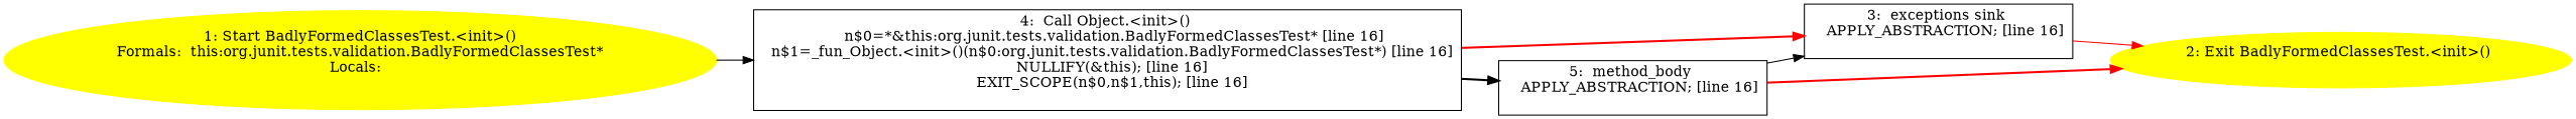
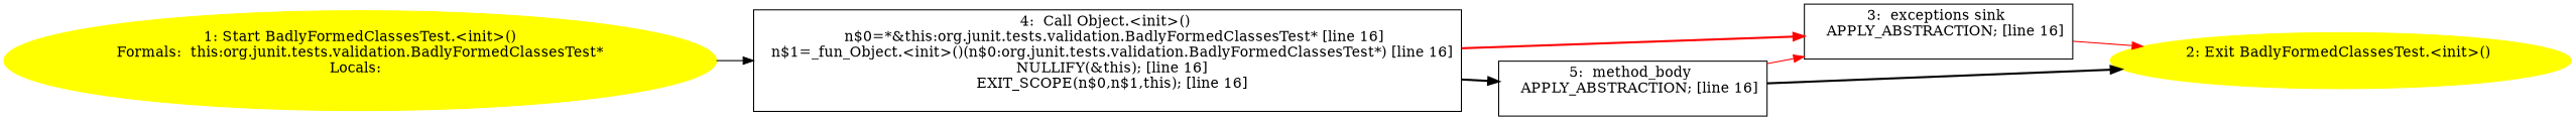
  digraph {
    rankdir=LR
    node [shape=box]
    edge [style=solid]
    n1 [color=yellow label="1: Start BadlyFormedClassesTest.<init>()\nFormals:  this:org.junit.tests.validation.BadlyFormedClassesTest*\nLocals:  \n  " style=filled shape=""]
    n2 [label="4:  Call Object.<init>() \n   n$0=*&this:org.junit.tests.validation.BadlyFormedClassesTest* [line 16]\n  n$1=_fun_Object.<init>()(n$0:org.junit.tests.validation.BadlyFormedClassesTest*) [line 16]\n  NULLIFY(&this); [line 16]\n  EXIT_SCOPE(n$0,n$1,this); [line 16]\n "]
    n3 [label="3:  exceptions sink \n   APPLY_ABSTRACTION; [line 16]\n "]
    n4 [label="5:  method_body \n   APPLY_ABSTRACTION; [line 16]\n "]
    n5 [color=yellow label="2: Exit BadlyFormedClassesTest.<init>() \n  " style=filled shape=""]
    n1 -> n2
    n2 -> n3 [color=red style=bold]
    n2 -> n4 [style=bold]
    n3 -> n5 [color=red]
-   n4 -> n3 [color=black]
-   n4 -> n5 [style=bold color=red]
+   n4 -> n3 [color=red]
+   n4 -> n5 [style=bold]
  }
